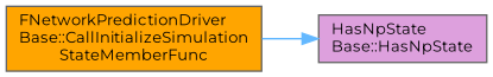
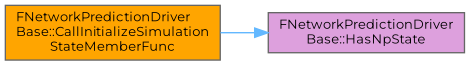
  digraph {
    rankdir=LR
    fontname=Montserrat
    node [fontname=Montserrat fontsize=10 shape=box style=filled]
    n1 [color=gray40 fillcolor=orange fontcolor=black height=0.2 label="FNetworkPredictionDriver\lBase::CallInitializeSimulation\lStateMemberFunc" width=0.4]
-   n2 [color=grey40 fillcolor=plum height=0.2 label="HasNpState\lBase::HasNpState" width=0.4]
+   n2 [color=grey40 fillcolor=plum height=0.2 label="FNetworkPredictionDriver\lBase::HasNpState" width=0.4]
    n1 -> n2 [color=steelblue1 fontname=Montserrat fontsize=10 labelfontname=Helvetica labelfontsize=10 style=solid]
  }
